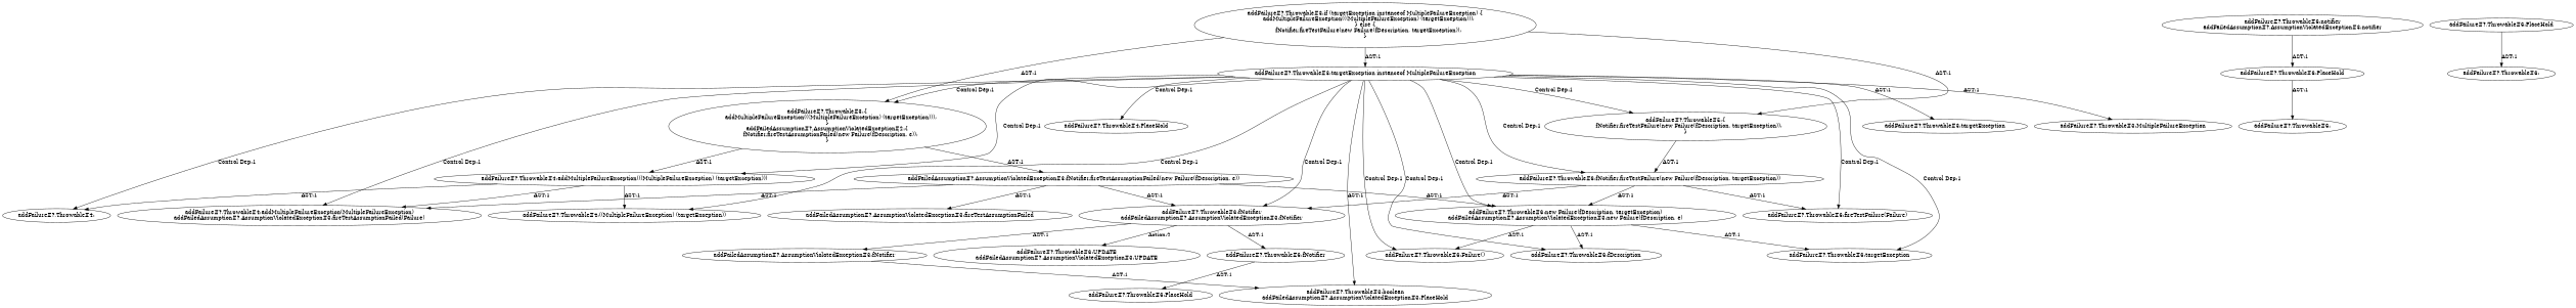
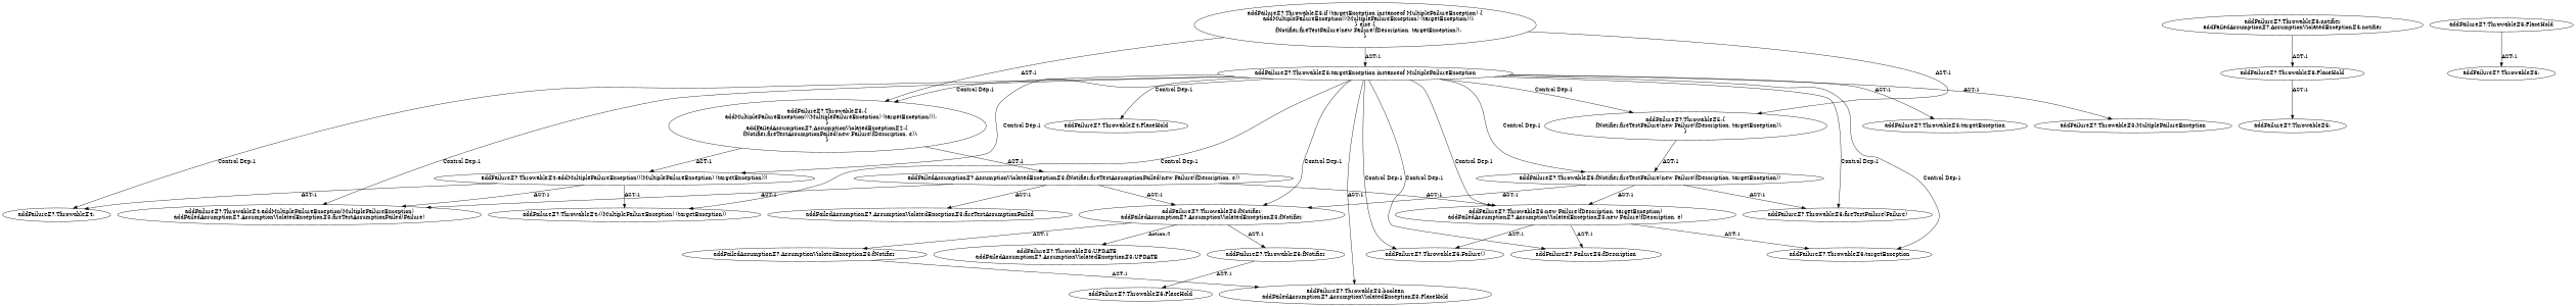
  digraph {
    node [shape=ellipse]
    n1 [label="addFailure#?,Throwable#6:UPDATE\naddFailedAssumption#?,AssumptionViolatedException#3:UPDATE"]
    n2 [label="addFailure#?,Throwable#6:fNotifier\naddFailedAssumption#?,AssumptionViolatedException#3:fNotifier"]
    n3 [label="addFailure#?,Throwable#6:fNotifier"]
    n4 [label="addFailedAssumption#?,AssumptionViolatedException#3:fNotifier"]
    n5 [label="addFailure#?,Throwable#6:PlaceHold"]
    n6 [label="addFailure#?,Throwable#3:boolean\naddFailedAssumption#?,AssumptionViolatedException#3:PlaceHold"]
    n7 [label="addFailure#?,Throwable#3:targetException instanceof MultipleFailureException"]
    n8 [label="addFailure#?,Throwable#3:targetException"]
    n9 [label="addFailure#?,Throwable#3:MultipleFailureException"]
    n10 [label="addFailure#?,Throwable#3:\{\n    addMultipleFailureException(((MultipleFailureException) (targetException)));\n\}\naddFailedAssumption#?,AssumptionViolatedException#2:\{\n    fNotifier.fireTestAssumptionFailed(new Failure(fDescription, e));\n\}"]
    n11 [label="addFailure#?,Throwable#4:addMultipleFailureException(((MultipleFailureException) (targetException)))"]
    n12 [label="addFailure#?,Throwable#4:addMultipleFailureException(MultipleFailureException)\naddFailedAssumption#?,AssumptionViolatedException#3:fireTestAssumptionFailed(Failure)"]
    n13 [label="addFailure#?,Throwable#4:"]
    n14 [label="addFailure#?,Throwable#4:PlaceHold"]
    n15 [label="addFailure#?,Throwable#4:((MultipleFailureException) (targetException))"]
    n16 [label="addFailure#?,Throwable#5:\{\n    fNotifier.fireTestFailure(new Failure(fDescription, targetException));\n\}"]
    n17 [label="addFailure#?,Throwable#6:fNotifier.fireTestFailure(new Failure(fDescription, targetException))"]
    n18 [label="addFailure#?,Throwable#6:fireTestFailure(Failure)"]
    n19 [label="addFailure#?,Throwable#6:new Failure(fDescription, targetException)\naddFailedAssumption#?,AssumptionViolatedException#3:new Failure(fDescription, e)"]
    n20 [label="addFailure#?,Throwable#6:Failure()"]
-   n21 [label="addFailure#?,Throwable#6:fDescription"]
+   n21 [label="addFailure#?,Failure#6:fDescription"]
    n22 [label="addFailure#?,Throwable#6:targetException"]
    n23 [label="addFailedAssumption#?,AssumptionViolatedException#3:fNotifier.fireTestAssumptionFailed(new Failure(fDescription, e))"]
    n24 [label="addFailure#?,Throwable#3:if (targetException instanceof MultipleFailureException) \{\n    addMultipleFailureException(((MultipleFailureException) (targetException)));\n\} else \{\n    fNotifier.fireTestFailure(new Failure(fDescription, targetException));\n\}"]
    n25 [label="addFailedAssumption#?,AssumptionViolatedException#3:fireTestAssumptionFailed"]
    n26 [label="addFailure#?,Throwable#6:notifier\naddFailedAssumption#?,AssumptionViolatedException#3:notifier"]
    n27 [label="addFailure#?,Throwable#6:PlaceHold"]
    n28 [label="addFailure#?,Throwable#6:"]
    n29 [label="addFailure#?,Throwable#6:PlaceHold"]
    n30 [label="addFailure#?,Throwable#6:"]
    n2 -> n1 [label="Action:2"]
    n2 -> n3 [label="AST:1"]
    n2 -> n4 [label="AST:1"]
    n3 -> n5 [label="AST:1"]
    n4 -> n6 [label="AST:1"]
    n7 -> n2 [label="Control Dep:1"]
    n7 -> n6 [label="AST:1"]
    n7 -> n8 [label="AST:1"]
    n7 -> n9 [label="AST:1"]
    n7 -> n10 [label="Control Dep:1"]
    n7 -> n11 [label="Control Dep:1"]
    n7 -> n12 [label="Control Dep:1"]
    n7 -> n13 [label="Control Dep:1"]
    n7 -> n14 [label="Control Dep:1"]
    n7 -> n15 [label="Control Dep:1"]
    n7 -> n16 [label="Control Dep:1"]
    n7 -> n17 [label="Control Dep:1"]
    n7 -> n18 [label="Control Dep:1"]
    n7 -> n19 [label="Control Dep:1"]
    n7 -> n20 [label="Control Dep:1"]
    n7 -> n21 [label="Control Dep:1"]
    n7 -> n22 [label="Control Dep:1"]
    n10 -> n11 [label="AST:1"]
    n10 -> n23 [label="AST:1"]
    n11 -> n12 [label="AST:1"]
    n11 -> n13 [label="AST:1"]
    n11 -> n15 [label="AST:1"]
    n16 -> n17 [label="AST:1"]
    n17 -> n2 [label="AST:1"]
    n17 -> n18 [label="AST:1"]
    n17 -> n19 [label="AST:1"]
    n19 -> n20 [label="AST:1"]
    n19 -> n21 [label="AST:1"]
    n19 -> n22 [label="AST:1"]
    n23 -> n2 [label="AST:1"]
    n23 -> n12 [label="AST:1"]
    n23 -> n19 [label="AST:1"]
    n23 -> n25 [label="AST:1"]
    n24 -> n7 [label="AST:1"]
    n24 -> n10 [label="AST:1"]
    n24 -> n16 [label="AST:1"]
    n26 -> n27 [label="AST:1"]
    n27 -> n28 [label="AST:1"]
    n29 -> n30 [label="AST:1"]
  }
